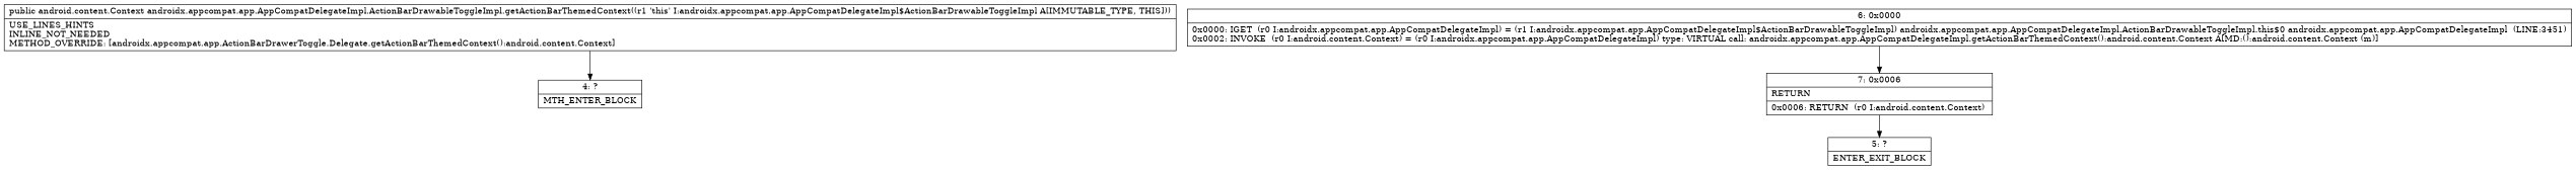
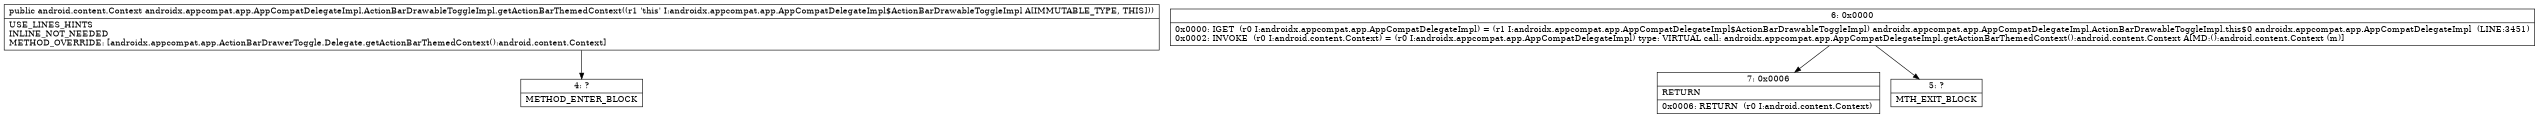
  digraph {
    node [shape=record]
-   n1 [label="{4\:\ ?|MTH_ENTER_BLOCK\l}"]
+   n1 [label="{4\:\ ?|METHOD_ENTER_BLOCK\l}"]
    n2 [label="{6\:\ 0x0000|0x0000: IGET  (r0 I:androidx.appcompat.app.AppCompatDelegateImpl) = (r1 I:androidx.appcompat.app.AppCompatDelegateImpl$ActionBarDrawableToggleImpl) androidx.appcompat.app.AppCompatDelegateImpl.ActionBarDrawableToggleImpl.this$0 androidx.appcompat.app.AppCompatDelegateImpl  (LINE:3451)\l0x0002: INVOKE  (r0 I:android.content.Context) = (r0 I:androidx.appcompat.app.AppCompatDelegateImpl) type: VIRTUAL call: androidx.appcompat.app.AppCompatDelegateImpl.getActionBarThemedContext():android.content.Context A[MD:():android.content.Context (m)]\l}"]
    n3 [label="{7\:\ 0x0006|RETURN\l|0x0006: RETURN  (r0 I:android.content.Context) \l}"]
-   n4 [label="{5\:\ ?|ENTER_EXIT_BLOCK\l}"]
+   n4 [label="{5\:\ ?|MTH_EXIT_BLOCK\l}"]
    n5 [label="{public android.content.Context androidx.appcompat.app.AppCompatDelegateImpl.ActionBarDrawableToggleImpl.getActionBarThemedContext((r1 'this' I:androidx.appcompat.app.AppCompatDelegateImpl$ActionBarDrawableToggleImpl A[IMMUTABLE_TYPE, THIS]))  | USE_LINES_HINTS\lINLINE_NOT_NEEDED\lMETHOD_OVERRIDE: [androidx.appcompat.app.ActionBarDrawerToggle.Delegate.getActionBarThemedContext():android.content.Context]\l}"]
    n2 -> n3
-   n3 -> n4
+   n2 -> n4
    n5 -> n1
  }
